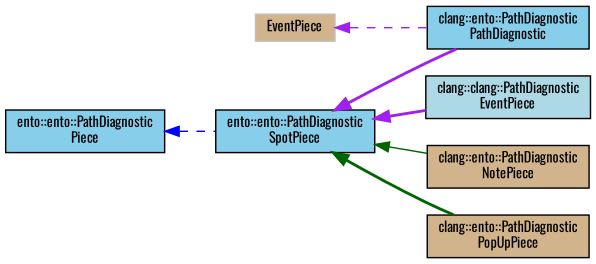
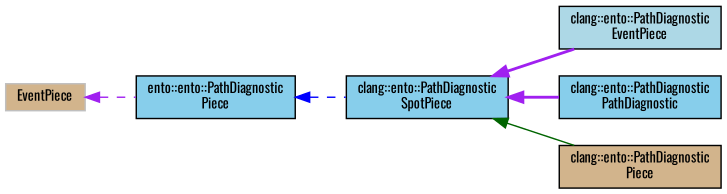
  digraph {
    fontname=Oswald
    rankdir=LR
    node [color=black fillcolor=skyblue fontname=Oswald fontsize=10 shape=record style=filled]
    edge [color=purple dir=back fontname=Oswald fontsize=10 labelfontname=Helvetica labelfontsize=10 style=bold]
-   n1 [fontcolor=black height=0.2 label="ento::ento::PathDiagnostic\lSpotPiece" width=0.4]
-   n2 [fillcolor=lightblue height=0.2 label="clang::clang::PathDiagnostic\lEventPiece" width=0.4]
+   n1 [fontcolor=black height=0.2 label="clang::ento::PathDiagnostic\lSpotPiece" width=0.4]
+   n2 [fillcolor=lightblue height=0.2 label="clang::ento::PathDiagnostic\lEventPiece" width=0.4]
    n3 [height=0.2 label="clang::ento::PathDiagnostic\lPathDiagnostic" width=0.4]
-   n4 [fillcolor=tan height=0.2 label="clang::ento::PathDiagnostic\lNotePiece" width=0.4]
-   n5 [fillcolor=tan height=0.2 label="clang::ento::PathDiagnostic\lPopUpPiece" width=0.4]
+   n4 [fillcolor=tan height=0.2 label="clang::ento::PathDiagnostic\lPiece" width=0.4]
    n6 [height=0.2 label="ento::ento::PathDiagnostic\lPiece" width=0.4]
    n7 [color=grey75 fillcolor=tan height=0.2 label=EventPiece width=0.4]
    n1 -> n2
    n1 -> n3
    n1 -> n4 [color=darkgreen style=solid]
-   n1 -> n5 [color=darkgreen]
    n6 -> n1 [color=blue style=dashed]
-   n7 -> n3 [style=dashed]
+   n7 -> n6 [style=dashed]
  }
